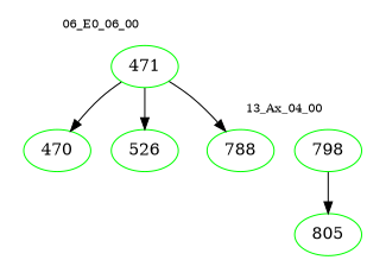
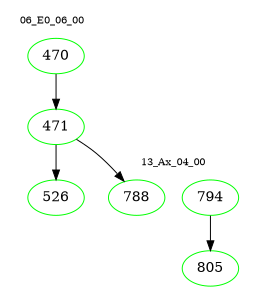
  digraph {
    node [color=green]
    edge [color=black]
-   n1 [label=798]
+   n1 [label=794]
    n2 [label=805]
    n3 [label=788]
    n4 [label=470]
    n5 [label=471]
    n6 [label=526]
    subgraph cluster_1 {
      color=white
      fontsize=10
      label="13_Ax_04_00"
      n1
      n2
      n3
    }
    subgraph cluster_2 {
      color=white
      fontsize=10
      label="06_E0_06_00"
      n4
      n5
      n6
    }
    n1 -> n2
-   n5 -> n4
+   n4 -> n5
    n5 -> n3
    n5 -> n6
  }
